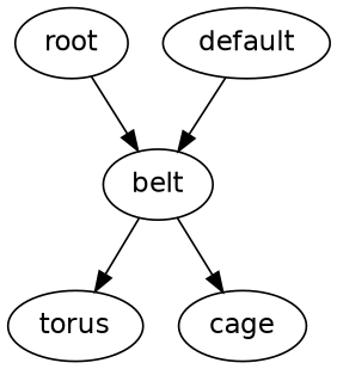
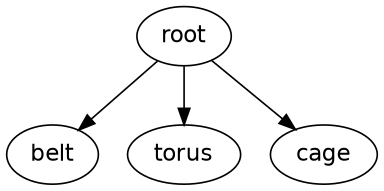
  digraph {
    fontname="DejaVu Sans"
    rankdir=TB
    node [fontname="DejaVu Sans"]
    edge [fontname="DejaVu Sans"]
    n1 [label=root]
    n2 [label=belt]
-   n3 [label=default]
    n4 [label=torus]
    n5 [label=cage]
    n1 -> n2
-   n2 -> n4
-   n2 -> n5
-   n3 -> n2
+   n1 -> n4
+   n1 -> n5
  }
